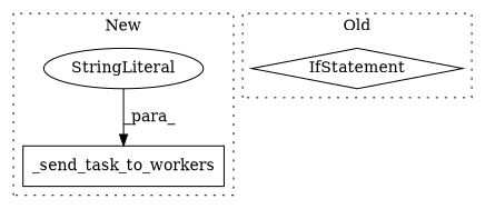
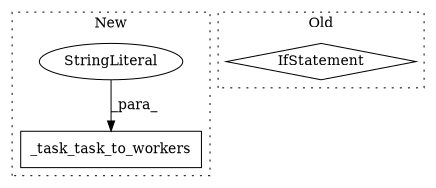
  digraph {
-   n1 [a=32 l="22,1" label=_send_task_to_workers s="11223,11266" shape=box]
+   n1 [a=32 l="22,1" label=_task_task_to_workers s="11223,11266" shape=box]
    n2 [a=45 l=21 label=StringLiteral s=11245 shape=ellipse]
    n3 [a=25 l=3 label=IfStatement s=10556 shape=diamond]
    subgraph cluster_1 {
      label=New
      style=dotted
      n1
      n2
    }
    subgraph cluster_2 {
      label=Old
      style=dotted
      n3
    }
    n2 -> n1 [label=_para_]
  }
